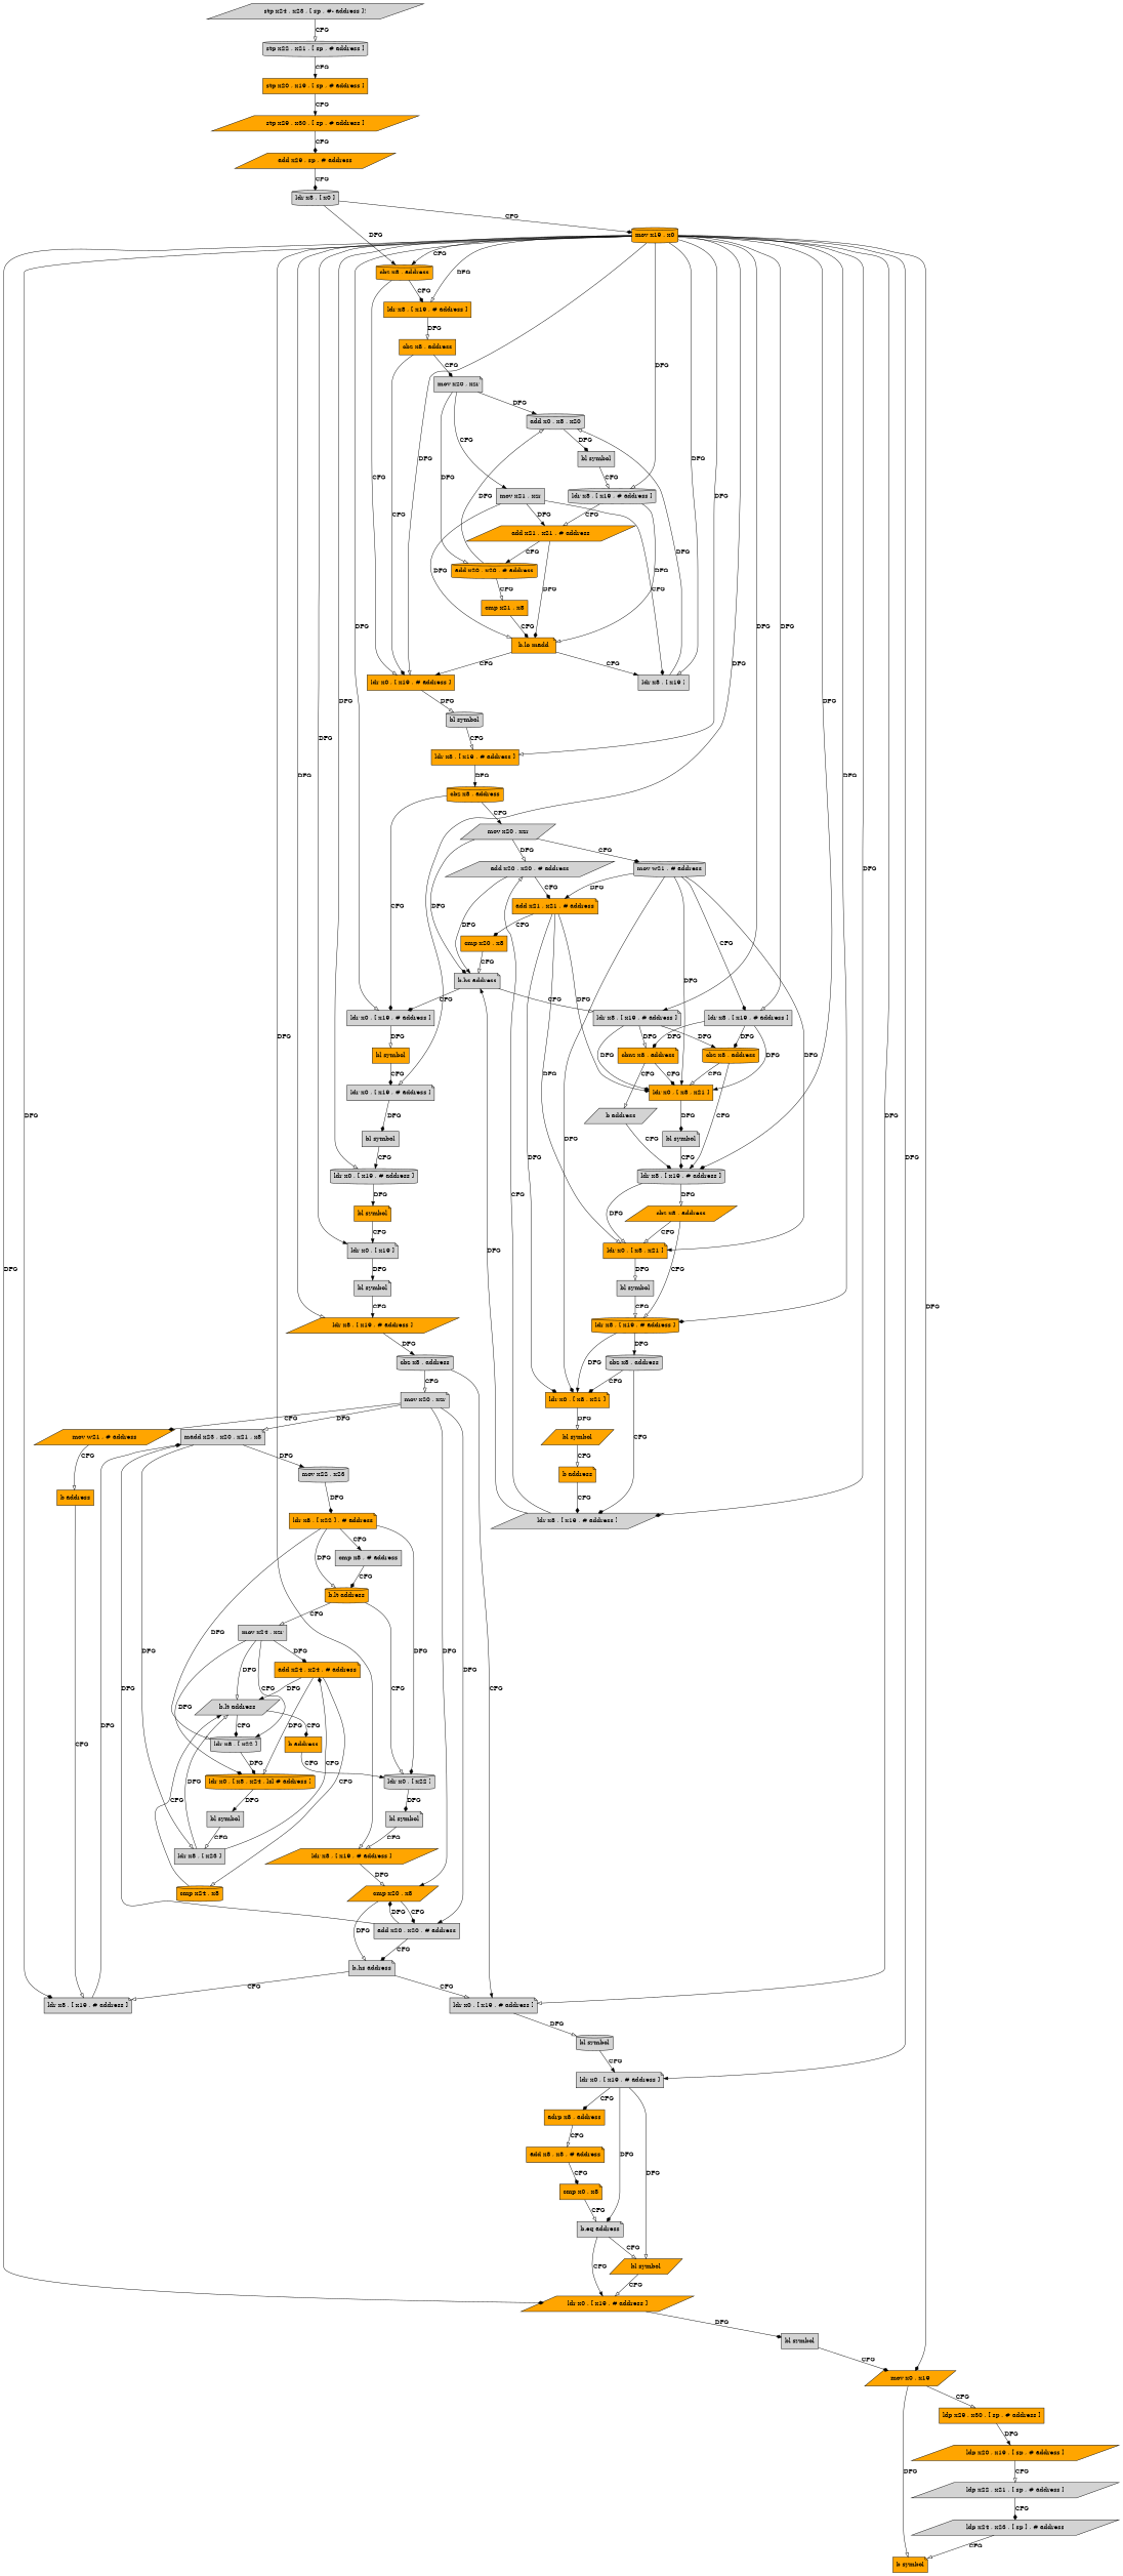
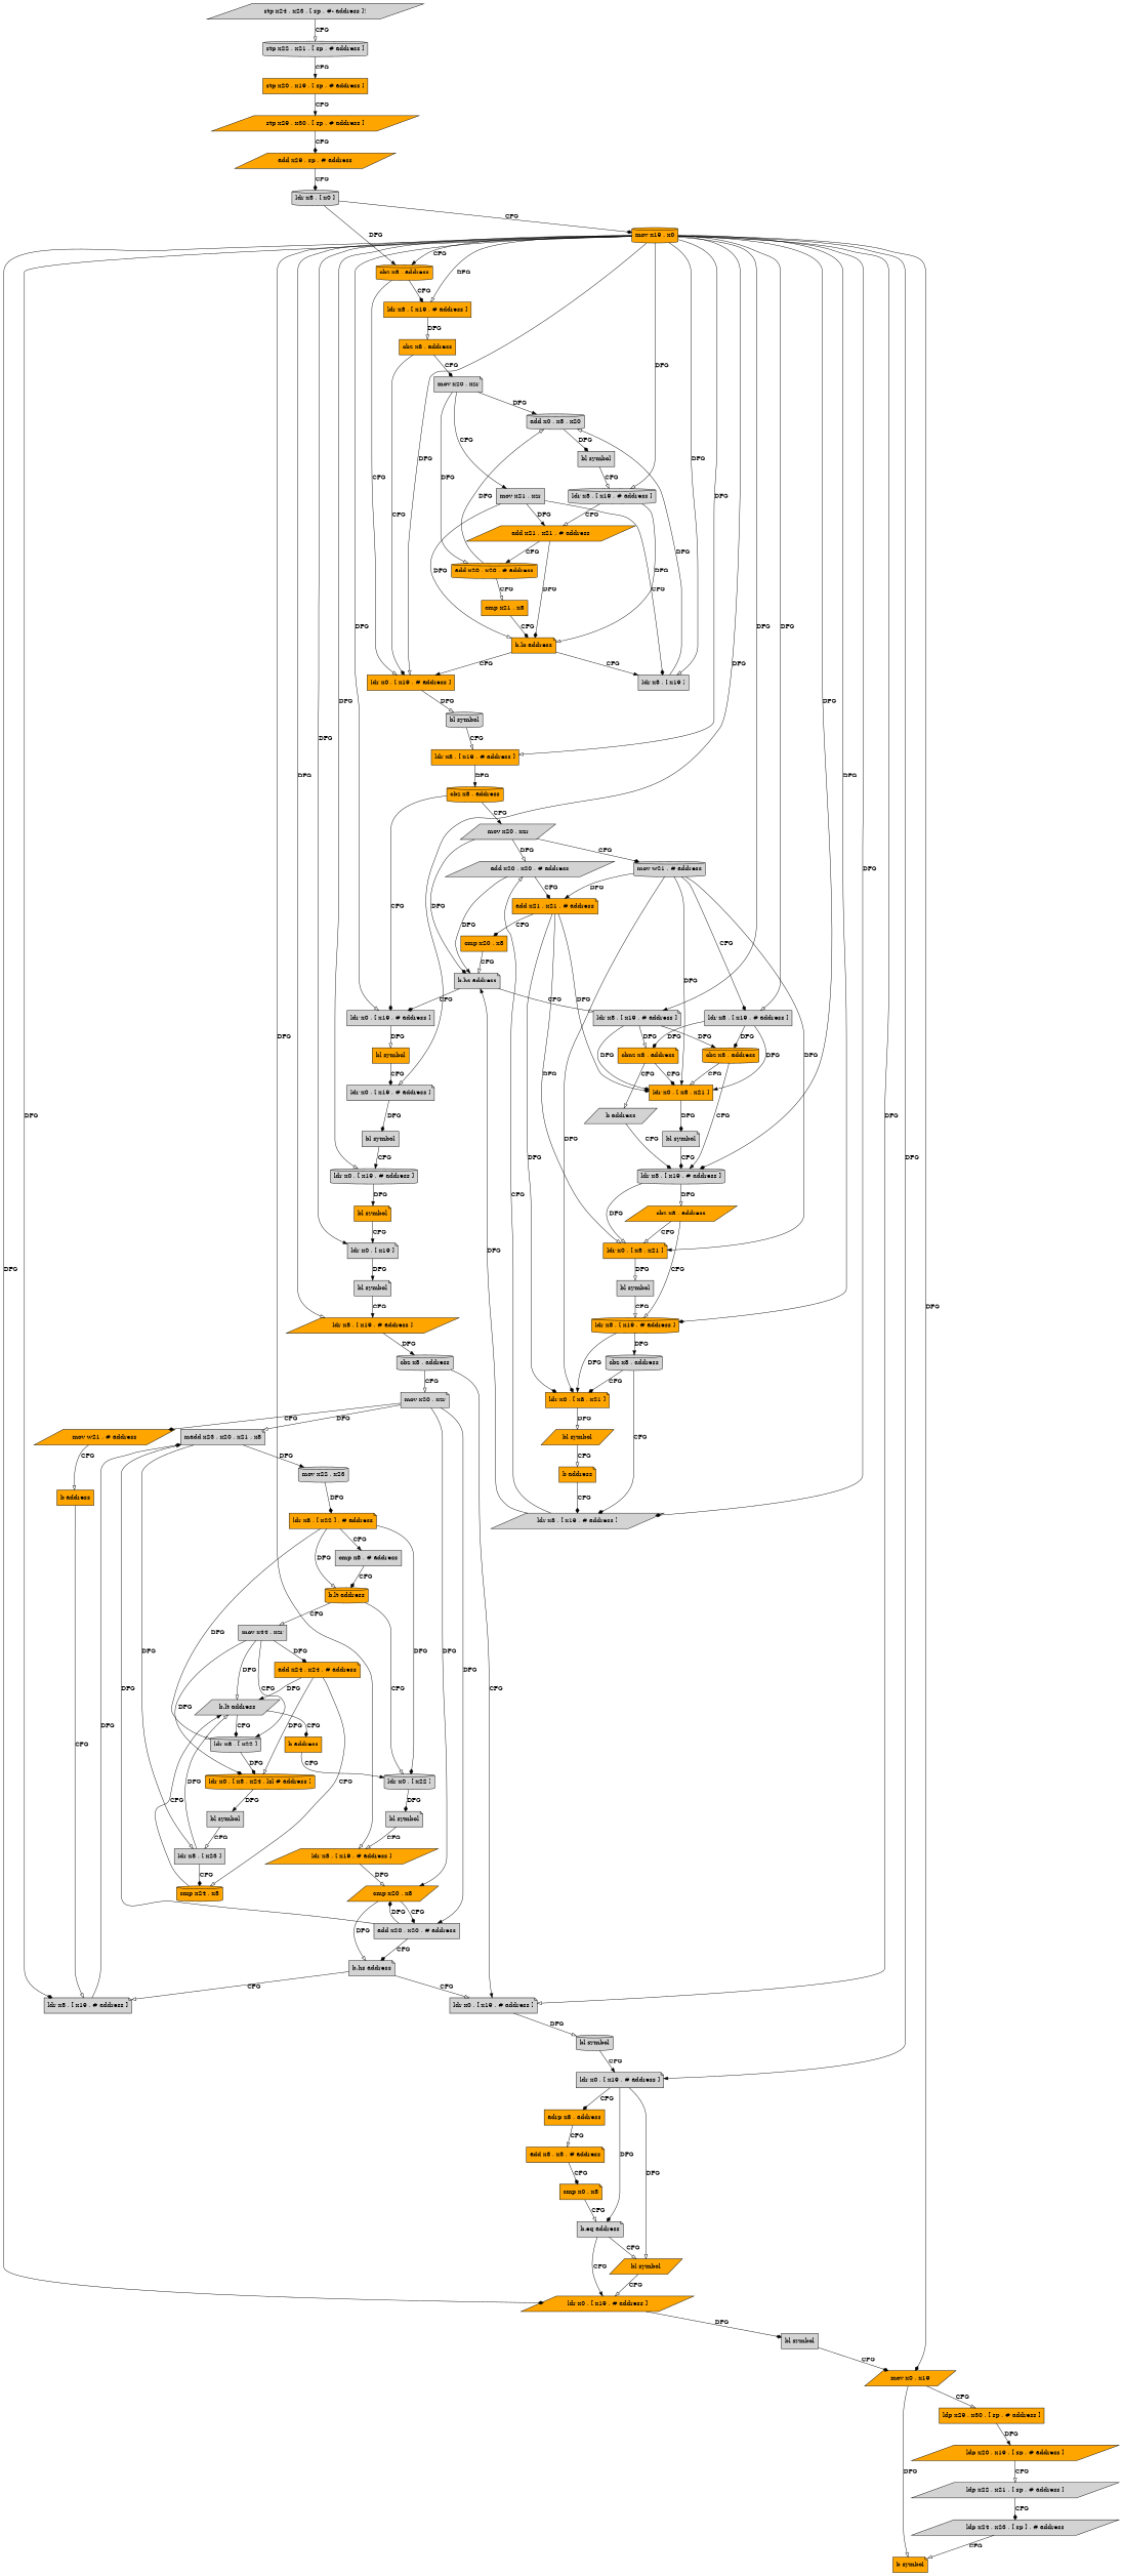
  digraph {
    node [fillcolor=lightgrey shape=note style=filled]
    edge [arrowhead=onormal]
    n1 [label="stp x24 , x23 , [ sp , #- address ]!" shape=parallelogram]
    n2 [label="stp x22 , x21 , [ sp , # address ]" shape=cylinder]
    n3 [fillcolor=orange label="stp x20 , x19 , [ sp , # address ]" shape=box]
    n4 [fillcolor=orange label="stp x29 , x30 , [ sp , # address ]" shape=parallelogram]
    n5 [fillcolor=orange label="add x29 , sp , # address" shape=parallelogram]
    n6 [label="ldr x8 , [ x0 ]" shape=cylinder]
    n7 [fillcolor=orange label="mov x19 , x0" shape=cylinder]
    n8 [fillcolor=orange label="cbz x8 , address" shape=cylinder]
    n9 [fillcolor=orange label="ldr x0 , [ x19 , # address ]" shape=box]
    n10 [fillcolor=orange label="ldr x8 , [ x19 , # address ]" shape=box]
    n11 [fillcolor=orange label="ldr x8 , [ x19 , # address ]" shape=box]
    n12 [label="ldr x0 , [ x19 , # address ]" shape=box]
    n13 [label="ldr x0 , [ x19 , # address ]"]
    n14 [label="ldr x0 , [ x19 , # address ]" shape=cylinder]
    n15 [label="ldr x0 , [ x19 ]"]
    n16 [fillcolor=orange label="ldr x8 , [ x19 , # address ]" shape=parallelogram]
    n17 [label="ldr x0 , [ x19 , # address ]"]
    n18 [label="ldr x8 , [ x19 , # address ]" shape=box]
    n19 [label="ldr x8 , [ x19 ]" shape=box]
    n20 [label="ldr x0 , [ x19 , # address ]"]
    n21 [fillcolor=orange label="ldr x0 , [ x19 , # address ]" shape=parallelogram]
    n22 [label="ldr x8 , [ x19 , # address ]"]
    n23 [label="ldr x8 , [ x19 , # address ]" shape=cylinder]
    n24 [label="ldr x8 , [ x19 , # address ]" shape=cylinder]
    n25 [fillcolor=orange label="mov x0 , x19" shape=parallelogram]
    n26 [fillcolor=orange label="ldr x8 , [ x19 , # address ]" shape=cylinder]
    n27 [label="ldr x8 , [ x19 , # address ]" shape=parallelogram]
    n28 [fillcolor=orange label="ldr x8 , [ x19 , # address ]" shape=parallelogram]
    n29 [label="ldr x8 , [ x19 , # address ]"]
    n30 [label="bl symbol" shape=cylinder]
    n31 [fillcolor=orange label="cbz x8 , address" shape=box]
    n32 [fillcolor=orange label="cbz x8 , address" shape=cylinder]
    n33 [fillcolor=orange label="bl symbol" shape=box]
    n34 [label="bl symbol" shape=box]
    n35 [fillcolor=orange label="bl symbol"]
    n36 [label="bl symbol"]
    n37 [label="cbz x8 , address" shape=cylinder]
    n38 [label="bl symbol" shape=cylinder]
    n39 [fillcolor=orange label="ldr x0 , [ x8 , x21 ]" shape=box]
    n40 [fillcolor=orange label="cbnz x8 , address"]
    n41 [fillcolor=orange label="cbz x8 , address" shape=cylinder]
    n42 [label="add x0 , x8 , x20" shape=cylinder]
    n43 [fillcolor=orange label="adrp x8 , address" shape=box]
    n44 [label="b.eq address"]
    n45 [fillcolor=orange label="bl symbol" shape=parallelogram]
    n46 [label="bl symbol" shape=box]
    n47 [label="madd x23 , x20 , x21 , x8"]
    n48 [fillcolor=orange label="ldr x0 , [ x8 , x21 ]"]
    n49 [fillcolor=orange label="cbz x8 , address" shape=parallelogram]
    n50 [fillcolor=orange label="add x21 , x21 , # address" shape=parallelogram]
-   n51 [fillcolor=orange label="b.lo madd"]
+   n51 [fillcolor=orange label="b.lo address"]
    n52 [fillcolor=orange label="ldp x29 , x30 , [ sp , # address ]" shape=box]
    n53 [fillcolor=orange label="b symbol"]
    n54 [fillcolor=orange label="ldr x0 , [ x8 , x21 ]"]
    n55 [label="cbz x8 , address" shape=cylinder]
    n56 [label="add x20 , x20 , # address" shape=parallelogram]
    n57 [label="b.hs address"]
    n58 [fillcolor=orange label="cmp x20 , x8" shape=parallelogram]
    n59 [label="mov x20 , xzr"]
    n60 [label="mov x20 , xzr" shape=parallelogram]
    n61 [label="mov w21 , # address" shape=cylinder]
    n62 [fillcolor=orange label="add x21 , x21 , # address"]
    n63 [label="mov x21 , xzr" shape=box]
    n64 [fillcolor=orange label="add x20 , x20 , # address" shape=cylinder]
    n65 [label="bl symbol" shape=box]
    n66 [fillcolor=orange label="cmp x21 , x8" shape=box]
    n67 [label="mov x20 , xzr"]
    n68 [fillcolor=orange label="mov w21 , # address" shape=parallelogram]
    n69 [label="add x20 , x20 , # address" shape=box]
    n70 [fillcolor=orange label="b address" shape=box]
    n71 [label="mov x22 , x23" shape=cylinder]
    n72 [label="ldr x8 , [ x23 ]" shape=box]
    n73 [label="b.hs address"]
    n74 [label="bl symbol"]
    n75 [fillcolor=orange label="bl symbol" shape=parallelogram]
    n76 [label="bl symbol" shape=box]
    n77 [fillcolor=orange label="cmp x20 , x8" shape=box]
    n78 [label="b address" shape=parallelogram]
    n79 [fillcolor=orange label="add x8 , x8 , # address"]
    n80 [fillcolor=orange label="cmp x0 , x8"]
    n81 [fillcolor=orange label="ldp x20 , x19 , [ sp , # address ]" shape=parallelogram]
    n82 [label="ldp x22 , x21 , [ sp , # address ]" shape=parallelogram]
    n83 [label="ldp x24 , x23 , [ sp ] , # address" shape=parallelogram]
    n84 [fillcolor=orange label="ldr x8 , [ x22 ] , # address"]
    n85 [fillcolor=orange label="add x24 , x24 , # address"]
    n86 [label="b.lt address" shape=parallelogram]
    n87 [label="cmp x8 , # address" shape=box]
    n88 [fillcolor=orange label="b.lt address" shape=cylinder]
    n89 [label="ldr x0 , [ x22 ]" shape=cylinder]
    n90 [label="ldr x8 , [ x22 ]" shape=cylinder]
-   n91 [label="mov x24 , xzr" shape=box]
+   n91 [label="mov x44 , xzr" shape=box]
    n92 [label="bl symbol"]
    n93 [fillcolor=orange label="ldr x0 , [ x8 , x24 , lsl # address ]" shape=cylinder]
    n94 [label="bl symbol" shape=box]
    n95 [fillcolor=orange label="cmp x24 , x8" shape=cylinder]
    n96 [fillcolor=orange label="b address" shape=box]
    n97 [fillcolor=orange label="b address"]
    n1 -> n2 [label=CFG]
    n2 -> n3 [arrowhead=normal label=CFG]
    n3 -> n4 [arrowhead=normal label=CFG]
    n4 -> n5 [arrowhead=diamond label=CFG]
    n5 -> n6 [arrowhead=diamond label=CFG]
    n6 -> n7 [arrowhead=diamond label=CFG]
    n6 -> n8 [arrowhead=normal label=DFG]
    n7 -> n8 [arrowhead=normal label=CFG]
    n7 -> n9 [label=DFG]
    n7 -> n10 [label=DFG]
    n7 -> n11 [label=DFG]
    n7 -> n12 [label=DFG]
    n7 -> n13 [label=DFG]
    n7 -> n14 [label=DFG]
    n7 -> n15 [arrowhead=normal label=DFG]
    n7 -> n16 [label=DFG]
    n7 -> n17 [label=DFG]
    n7 -> n18 [label=DFG]
    n7 -> n19 [label=DFG]
    n7 -> n20 [arrowhead=normal label=DFG]
    n7 -> n21 [arrowhead=diamond label=DFG]
    n7 -> n22 [arrowhead=diamond label=DFG]
    n7 -> n23 [arrowhead=diamond label=DFG]
    n7 -> n24 [label=DFG]
    n7 -> n25 [arrowhead=diamond label=DFG]
    n7 -> n26 [arrowhead=diamond label=DFG]
    n7 -> n27 [arrowhead=diamond label=DFG]
    n7 -> n28 [label=DFG]
    n7 -> n29 [arrowhead=normal label=DFG]
    n8 -> n9 [label=CFG]
    n8 -> n10 [arrowhead=diamond label=CFG]
    n9 -> n30 [label=DFG]
    n10 -> n31 [label=DFG]
    n11 -> n32 [arrowhead=normal label=DFG]
    n12 -> n33 [label=DFG]
    n13 -> n34 [arrowhead=diamond label=DFG]
    n14 -> n35 [arrowhead=normal label=DFG]
    n15 -> n36 [arrowhead=normal label=DFG]
    n16 -> n37 [arrowhead=normal label=DFG]
    n17 -> n38 [label=DFG]
    n18 -> n39 [arrowhead=normal label=DFG]
    n18 -> n40 [arrowhead=diamond label=DFG]
    n18 -> n41 [arrowhead=diamond label=DFG]
    n19 -> n42 [label=DFG]
    n20 -> n43 [arrowhead=diamond label=CFG]
    n20 -> n44 [arrowhead=diamond label=DFG]
    n20 -> n45 [label=DFG]
    n21 -> n46 [arrowhead=diamond label=DFG]
    n22 -> n47 [arrowhead=diamond label=DFG]
    n23 -> n48 [label=DFG]
    n23 -> n49 [label=DFG]
    n24 -> n50 [label=CFG]
    n24 -> n51 [label=DFG]
    n25 -> n52 [label=CFG]
    n25 -> n53 [label=DFG]
    n26 -> n54 [arrowhead=normal label=DFG]
    n26 -> n55 [arrowhead=normal label=DFG]
    n27 -> n56 [label=CFG]
    n27 -> n57 [arrowhead=normal label=DFG]
    n28 -> n58 [label=DFG]
    n29 -> n39 [arrowhead=diamond label=DFG]
    n29 -> n40 [label=DFG]
    n29 -> n41 [arrowhead=normal label=DFG]
    n30 -> n11 [label=CFG]
    n31 -> n9 [arrowhead=diamond label=CFG]
    n31 -> n59 [arrowhead=diamond label=CFG]
    n32 -> n12 [arrowhead=diamond label=CFG]
    n32 -> n60 [arrowhead=normal label=CFG]
    n33 -> n13 [arrowhead=diamond label=CFG]
    n34 -> n14 [arrowhead=normal label=CFG]
    n35 -> n15 [arrowhead=normal label=CFG]
    n36 -> n16 [arrowhead=normal label=CFG]
    n37 -> n17 [arrowhead=normal label=CFG]
    n37 -> n67 [label=CFG]
    n38 -> n20 [arrowhead=normal label=CFG]
    n39 -> n74 [arrowhead=diamond label=DFG]
    n40 -> n39 [arrowhead=diamond label=CFG]
    n40 -> n78 [label=CFG]
    n41 -> n23 [arrowhead=normal label=CFG]
    n41 -> n39 [label=CFG]
    n42 -> n65 [arrowhead=diamond label=DFG]
    n43 -> n79 [label=CFG]
    n44 -> n21 [arrowhead=normal label=CFG]
    n44 -> n45 [label=CFG]
    n45 -> n21 [label=CFG]
    n46 -> n25 [arrowhead=diamond label=CFG]
    n47 -> n71 [arrowhead=normal label=DFG]
    n47 -> n72 [label=DFG]
    n48 -> n76 [label=DFG]
    n49 -> n26 [label=CFG]
    n49 -> n48 [label=CFG]
    n50 -> n51 [arrowhead=diamond label=DFG]
    n50 -> n64 [arrowhead=normal label=CFG]
    n51 -> n9 [arrowhead=normal label=CFG]
    n51 -> n19 [arrowhead=normal label=CFG]
    n52 -> n81 [arrowhead=normal label=DFG]
    n54 -> n75 [label=DFG]
    n55 -> n27 [arrowhead=diamond label=CFG]
    n55 -> n54 [arrowhead=diamond label=CFG]
    n56 -> n57 [arrowhead=normal label=DFG]
    n56 -> n62 [arrowhead=diamond label=CFG]
    n57 -> n12 [arrowhead=diamond label=CFG]
    n57 -> n29 [label=CFG]
    n58 -> n69 [arrowhead=diamond label=CFG]
    n58 -> n73 [label=DFG]
    n59 -> n42 [arrowhead=normal label=DFG]
    n59 -> n63 [arrowhead=normal label=CFG]
    n59 -> n64 [label=DFG]
    n60 -> n56 [label=DFG]
    n60 -> n57 [arrowhead=diamond label=DFG]
    n60 -> n61 [arrowhead=diamond label=CFG]
    n61 -> n18 [arrowhead=diamond label=CFG]
    n61 -> n39 [arrowhead=normal label=DFG]
    n61 -> n48 [arrowhead=normal label=DFG]
    n61 -> n54 [arrowhead=diamond label=DFG]
    n61 -> n62 [arrowhead=normal label=DFG]
    n62 -> n39 [arrowhead=diamond label=DFG]
    n62 -> n48 [label=DFG]
    n62 -> n54 [arrowhead=diamond label=DFG]
    n62 -> n77 [arrowhead=diamond label=CFG]
    n63 -> n19 [arrowhead=diamond label=CFG]
    n63 -> n50 [arrowhead=normal label=DFG]
    n63 -> n51 [label=DFG]
    n64 -> n42 [label=DFG]
    n64 -> n66 [label=CFG]
    n65 -> n24 [label=CFG]
    n66 -> n51 [arrowhead=diamond label=CFG]
    n67 -> n47 [label=DFG]
    n67 -> n58 [arrowhead=normal label=DFG]
    n67 -> n68 [arrowhead=diamond label=CFG]
    n67 -> n69 [arrowhead=normal label=DFG]
    n68 -> n70 [label=CFG]
    n69 -> n47 [label=DFG]
    n69 -> n58 [arrowhead=diamond label=DFG]
    n69 -> n73 [arrowhead=diamond label=CFG]
    n70 -> n22 [label=CFG]
    n71 -> n84 [arrowhead=diamond label=DFG]
-   n72 -> n85 [arrowhead=diamond label=CFG]
+   n72 -> n95 [arrowhead=diamond label=CFG]
    n72 -> n86 [label=DFG]
    n73 -> n17 [label=CFG]
    n73 -> n22 [label=CFG]
    n74 -> n23 [arrowhead=diamond label=CFG]
    n75 -> n97 [label=CFG]
    n76 -> n26 [label=CFG]
    n77 -> n57 [label=CFG]
    n78 -> n23 [arrowhead=diamond label=CFG]
    n79 -> n80 [arrowhead=diamond label=CFG]
    n80 -> n44 [label=CFG]
    n81 -> n82 [label=CFG]
    n82 -> n83 [arrowhead=diamond label=CFG]
    n83 -> n53 [label=CFG]
    n84 -> n87 [arrowhead=normal label=CFG]
    n84 -> n88 [label=DFG]
    n84 -> n89 [arrowhead=diamond label=DFG]
    n84 -> n90 [label=DFG]
    n85 -> n86 [arrowhead=normal label=DFG]
    n85 -> n93 [label=DFG]
    n85 -> n95 [label=CFG]
    n86 -> n90 [arrowhead=diamond label=CFG]
    n86 -> n96 [arrowhead=diamond label=CFG]
    n87 -> n88 [arrowhead=diamond label=CFG]
    n88 -> n89 [label=CFG]
    n88 -> n91 [label=CFG]
    n89 -> n92 [arrowhead=diamond label=DFG]
    n90 -> n93 [arrowhead=diamond label=DFG]
    n91 -> n85 [arrowhead=diamond label=DFG]
    n91 -> n86 [label=DFG]
    n91 -> n90 [arrowhead=normal label=CFG]
    n91 -> n93 [arrowhead=diamond label=DFG]
    n92 -> n28 [label=CFG]
    n93 -> n94 [arrowhead=normal label=DFG]
    n94 -> n72 [label=CFG]
    n95 -> n86 [arrowhead=normal label=CFG]
    n96 -> n89 [arrowhead=normal label=CFG]
    n97 -> n27 [arrowhead=diamond label=CFG]
  }
